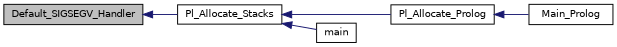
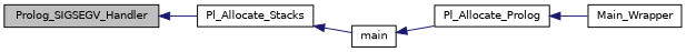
  digraph {
    rankdir=LR
    node [color=black fillcolor=white fontname=Helvetica fontsize=10 shape=record style=filled]
    edge [color=midnightblue dir=back fontname=Helvetica fontsize=10 labelfontname=Helvetica labelfontsize=10 style=solid]
-   n1 [fillcolor=grey75 fontcolor=black height=0.2 label=Default_SIGSEGV_Handler width=0.4]
+   n1 [fillcolor=grey75 fontcolor=black height=0.2 label=Prolog_SIGSEGV_Handler width=0.4]
    n2 [height=0.2 label=Pl_Allocate_Stacks width=0.4]
    n3 [height=0.2 label=Pl_Allocate_Prolog width=0.4]
    n4 [height=0.2 label=main width=0.4]
-   n5 [height=0.2 label=Main_Prolog width=0.4]
+   n5 [height=0.2 label=Main_Wrapper width=0.4]
    n1 -> n2
-   n2 -> n3
+   n4 -> n3
    n2 -> n4
    n3 -> n5
  }
